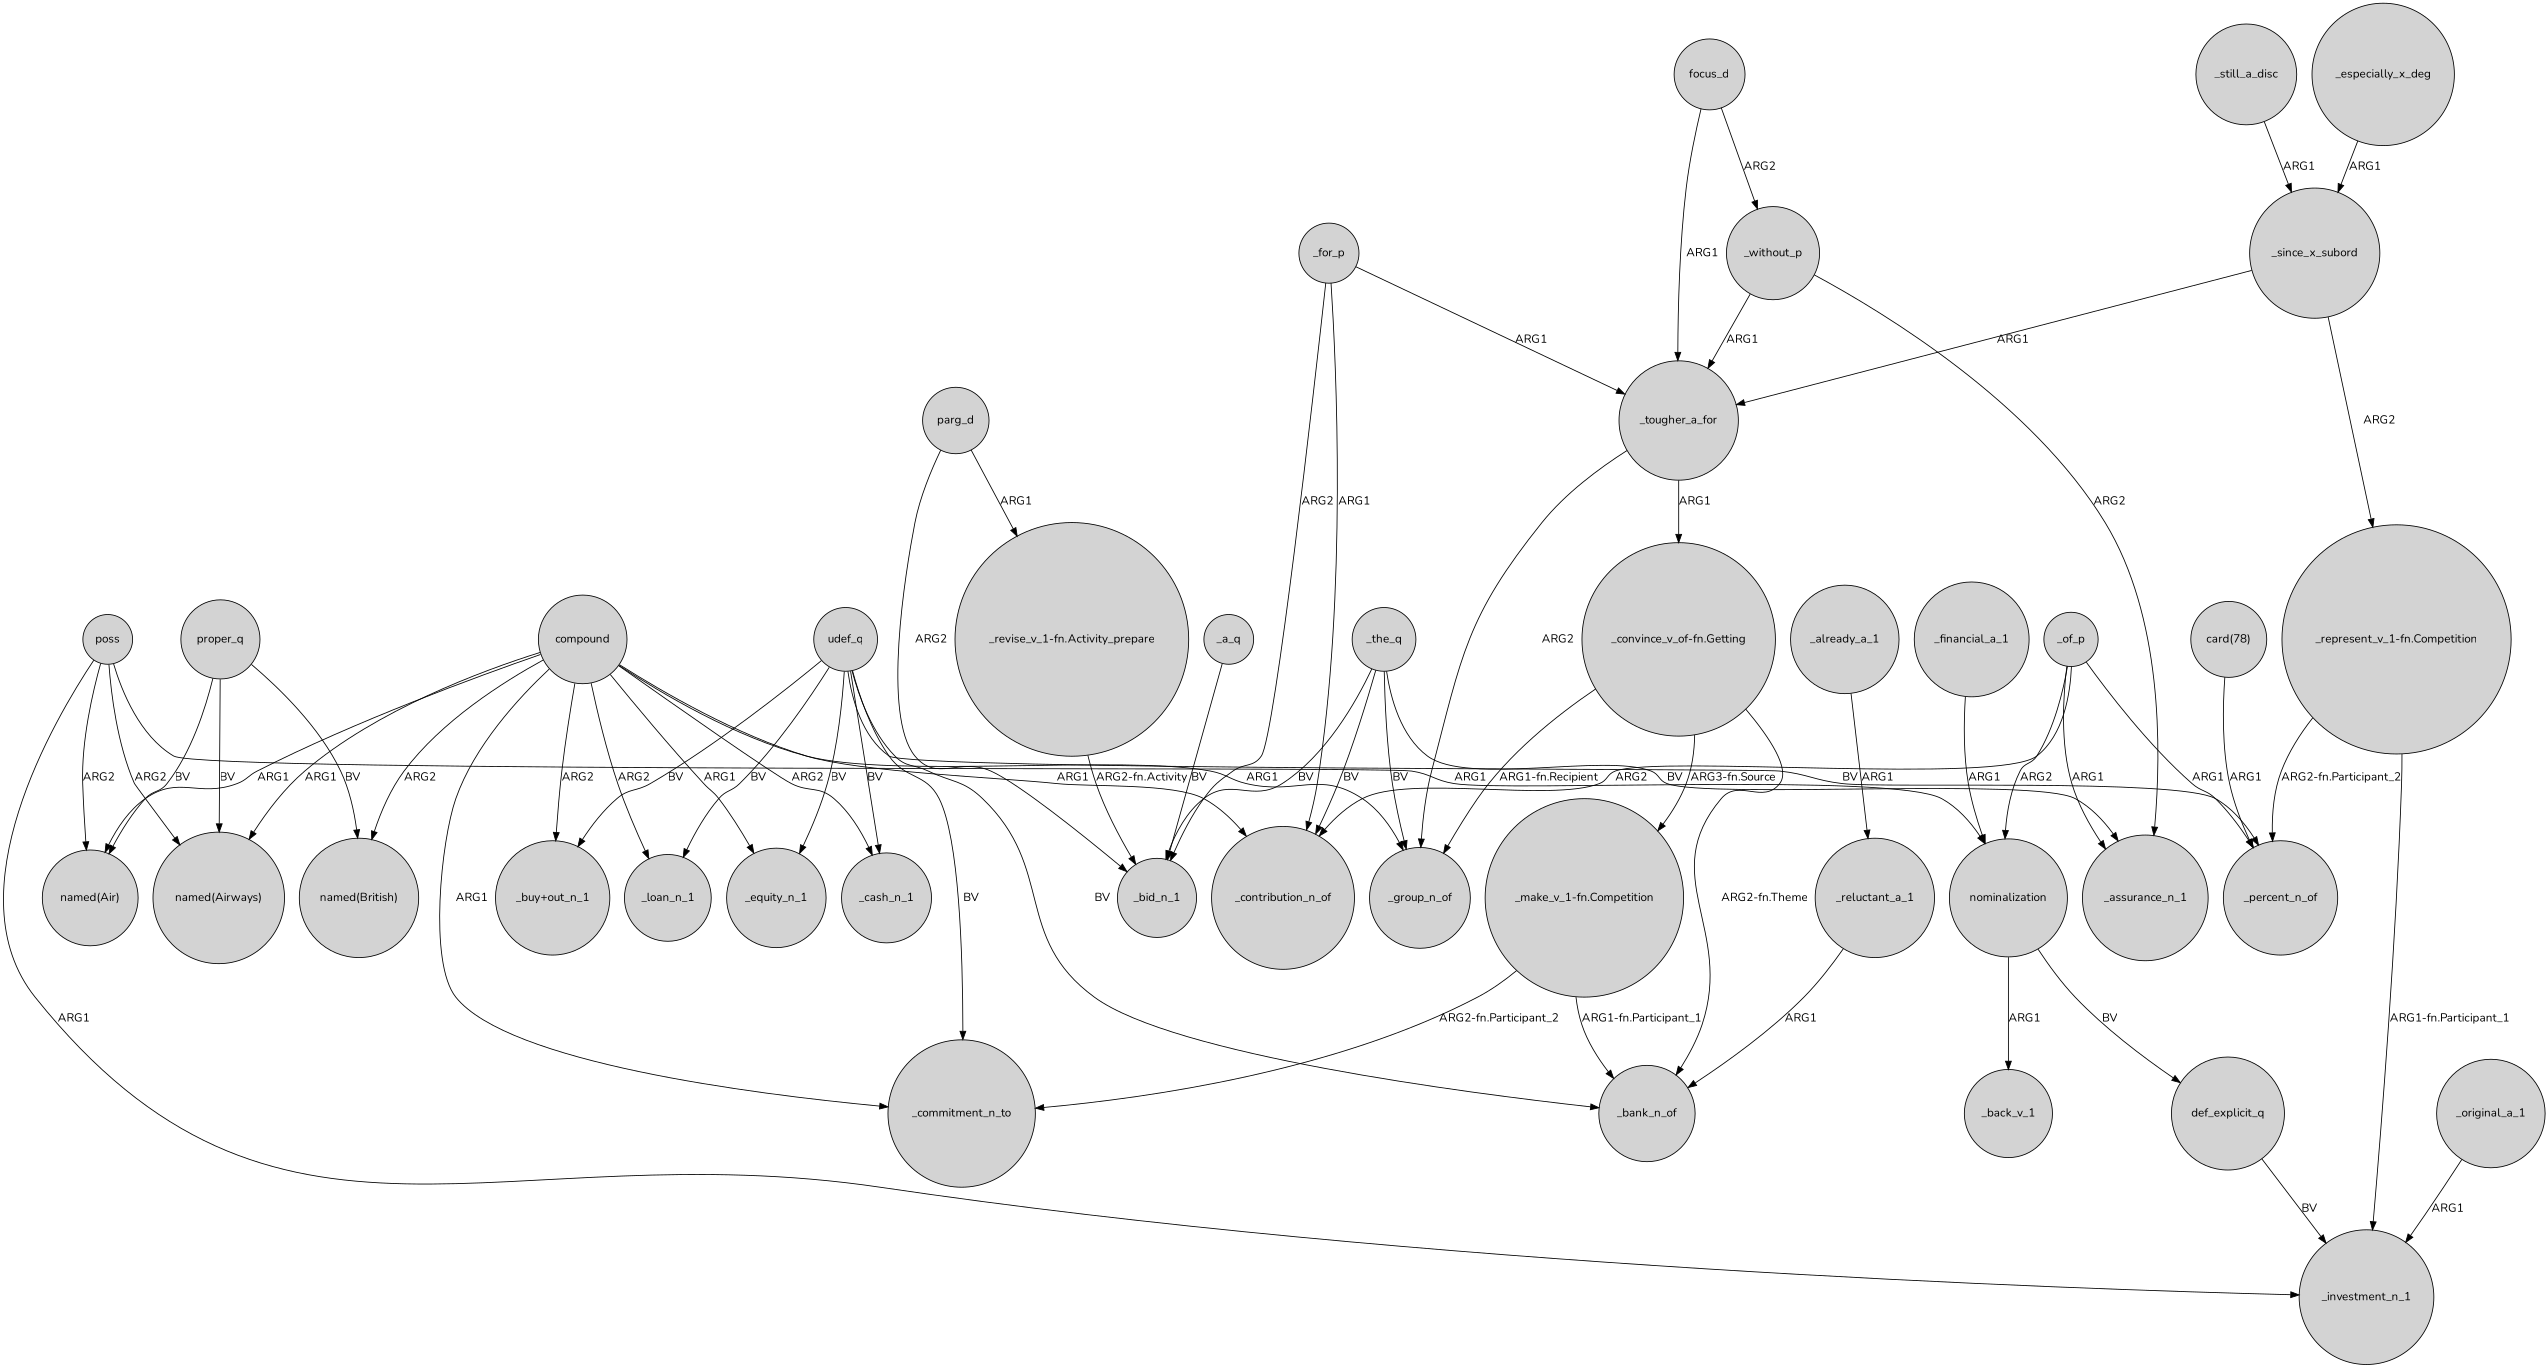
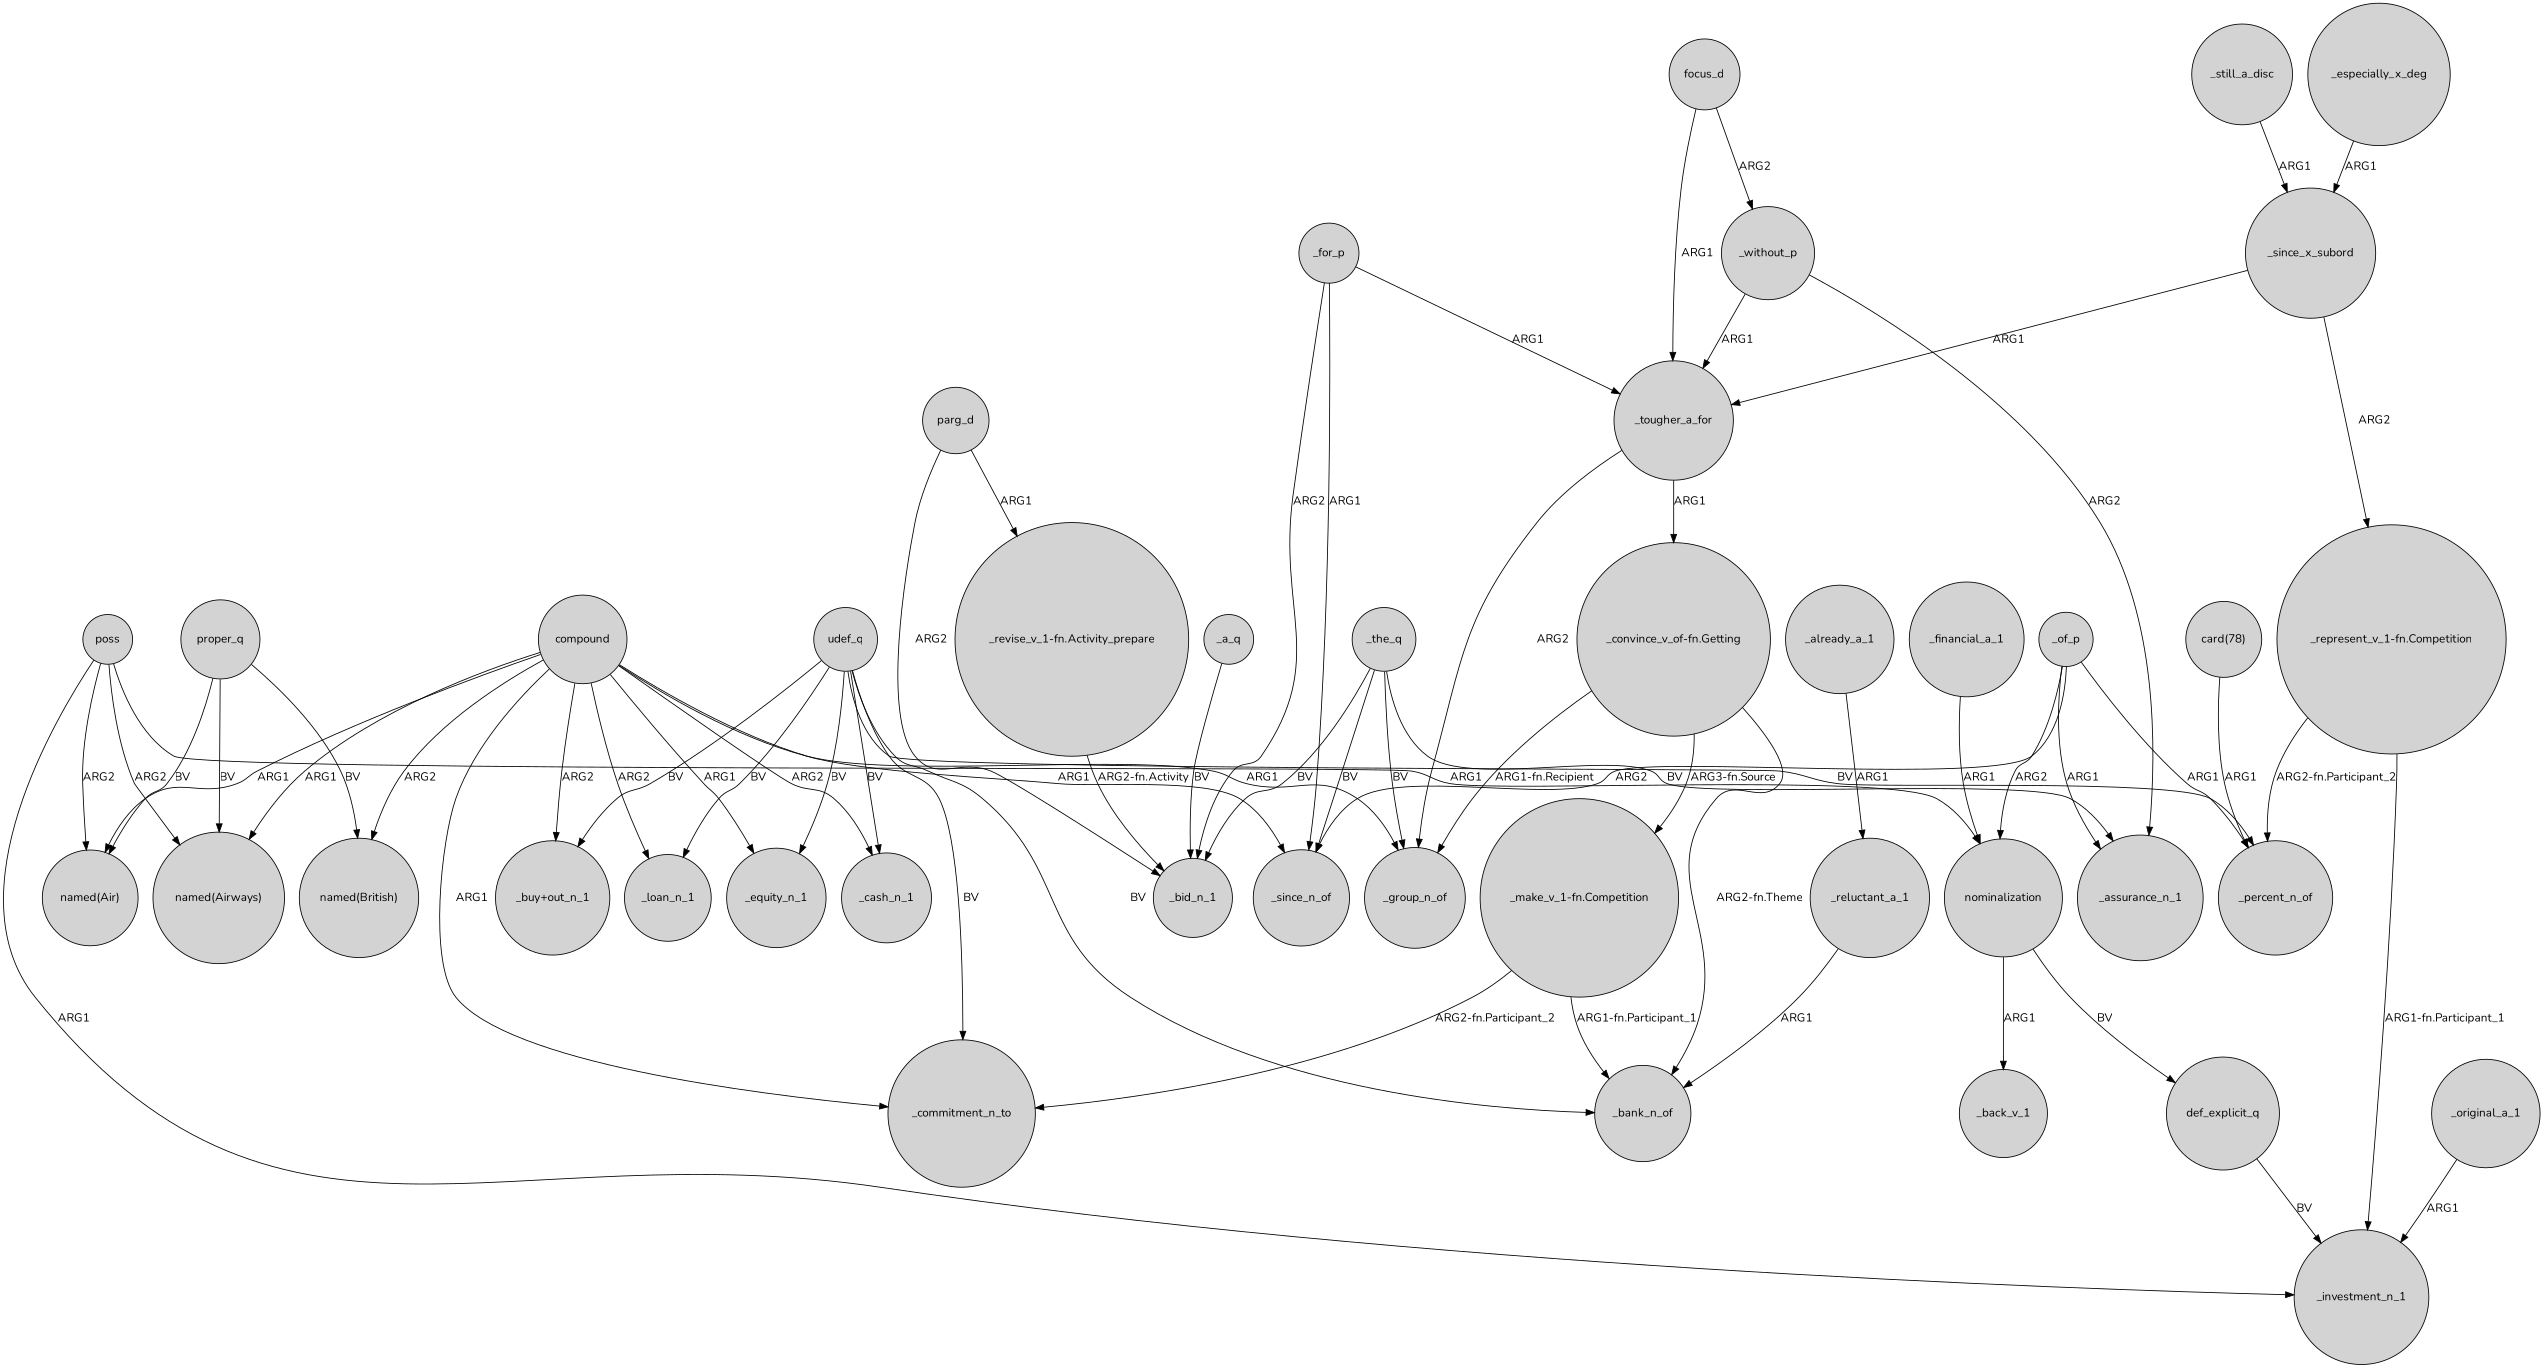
  digraph {
    fontname=Nunito
    node [fontname=Nunito shape=circle style=filled]
    edge [fontname=Nunito]
    proper_q
    "named(British)"
    "named(Air)"
    "named(Airways)"
    _reluctant_a_1
    _bank_n_of
    _a_q
    _bid_n_1
    parg_d
    "_revise_v_1-fn.Activity_prepare"
    udef_q
    _cash_n_1
    _percent_n_of
    _loan_n_1
    _equity_n_1
    "_buy+out_n_1"
    _commitment_n_to
    "_convince_v_of-fn.Getting"
    "_make_v_1-fn.Competition"
    _group_n_of
    compound
-   _contribution_n_of
+   _contribution_n_of [label=_since_n_of]
    "_represent_v_1-fn.Competition"
    _investment_n_1
    _original_a_1
    _the_q
    _assurance_n_1
    _tougher_a_for
    _for_p
    _without_p
    focus_d
    _of_p
    nominalization
    _back_v_1
    def_explicit_q
    _since_x_subord
    poss
    _financial_a_1
    _already_a_1
    _still_a_disc
    _especially_x_deg
    "card(78)"
    proper_q -> "named(British)" [label=BV]
    proper_q -> "named(Air)" [label=BV]
    proper_q -> "named(Airways)" [label=BV]
    _reluctant_a_1 -> _bank_n_of [label=ARG1]
    _a_q -> _bid_n_1 [label=BV]
    parg_d -> _bid_n_1 [label=ARG2]
    parg_d -> "_revise_v_1-fn.Activity_prepare" [label=ARG1]
    "_revise_v_1-fn.Activity_prepare" -> _bid_n_1 [label="ARG2-fn.Activity"]
    udef_q -> _bank_n_of [label=BV]
    udef_q -> _cash_n_1 [label=BV]
    udef_q -> _percent_n_of [label=BV]
    udef_q -> _loan_n_1 [label=BV]
    udef_q -> _equity_n_1 [label=BV]
    udef_q -> "_buy+out_n_1" [label=BV]
    udef_q -> _commitment_n_to [label=BV]
    "_convince_v_of-fn.Getting" -> _bank_n_of [label="ARG2-fn.Theme"]
    "_convince_v_of-fn.Getting" -> "_make_v_1-fn.Competition" [label="ARG3-fn.Source"]
    "_convince_v_of-fn.Getting" -> _group_n_of [label="ARG1-fn.Recipient"]
    "_make_v_1-fn.Competition" -> _bank_n_of [label="ARG1-fn.Participant_1"]
    "_make_v_1-fn.Competition" -> _commitment_n_to [label="ARG2-fn.Participant_2"]
    compound -> "named(British)" [label=ARG2]
    compound -> "named(Air)" [label=ARG1]
    compound -> "named(Airways)" [label=ARG1]
    compound -> _cash_n_1 [label=ARG2]
    compound -> _loan_n_1 [label=ARG2]
    compound -> _equity_n_1 [label=ARG1]
    compound -> "_buy+out_n_1" [label=ARG2]
    compound -> _commitment_n_to [label=ARG1]
    compound -> _group_n_of [label=ARG1]
    compound -> _contribution_n_of [label=ARG1]
    "_represent_v_1-fn.Competition" -> _percent_n_of [label="ARG2-fn.Participant_2"]
    "_represent_v_1-fn.Competition" -> _investment_n_1 [label="ARG1-fn.Participant_1"]
    _original_a_1 -> _investment_n_1 [label=ARG1]
    _the_q -> _bid_n_1 [label=BV]
    _the_q -> _group_n_of [label=BV]
    _the_q -> _contribution_n_of [label=BV]
    _the_q -> _assurance_n_1 [label=BV]
    _tougher_a_for -> "_convince_v_of-fn.Getting" [label=ARG1]
    _tougher_a_for -> _group_n_of [label=ARG2]
    _for_p -> _bid_n_1 [label=ARG2]
    _for_p -> _contribution_n_of [label=ARG1]
    _for_p -> _tougher_a_for [label=ARG1]
    _without_p -> _assurance_n_1 [label=ARG2]
    _without_p -> _tougher_a_for [label=ARG1]
    focus_d -> _tougher_a_for [label=ARG1]
    focus_d -> _without_p [label=ARG2]
    _of_p -> _percent_n_of [label=ARG1]
    _of_p -> _contribution_n_of [label=ARG2]
    _of_p -> _assurance_n_1 [label=ARG1]
    _of_p -> nominalization [label=ARG2]
    nominalization -> _back_v_1 [label=ARG1]
    nominalization -> def_explicit_q [label=BV]
    def_explicit_q -> _investment_n_1 [label=BV]
    _since_x_subord -> "_represent_v_1-fn.Competition" [label=ARG2]
    _since_x_subord -> _tougher_a_for [label=ARG1]
    poss -> "named(Air)" [label=ARG2]
    poss -> "named(Airways)" [label=ARG2]
    poss -> _investment_n_1 [label=ARG1]
    poss -> nominalization [label=ARG1]
    _financial_a_1 -> nominalization [label=ARG1]
    _already_a_1 -> _reluctant_a_1 [label=ARG1]
    _still_a_disc -> _since_x_subord [label=ARG1]
    _especially_x_deg -> _since_x_subord [label=ARG1]
    "card(78)" -> _percent_n_of [label=ARG1]
  }
